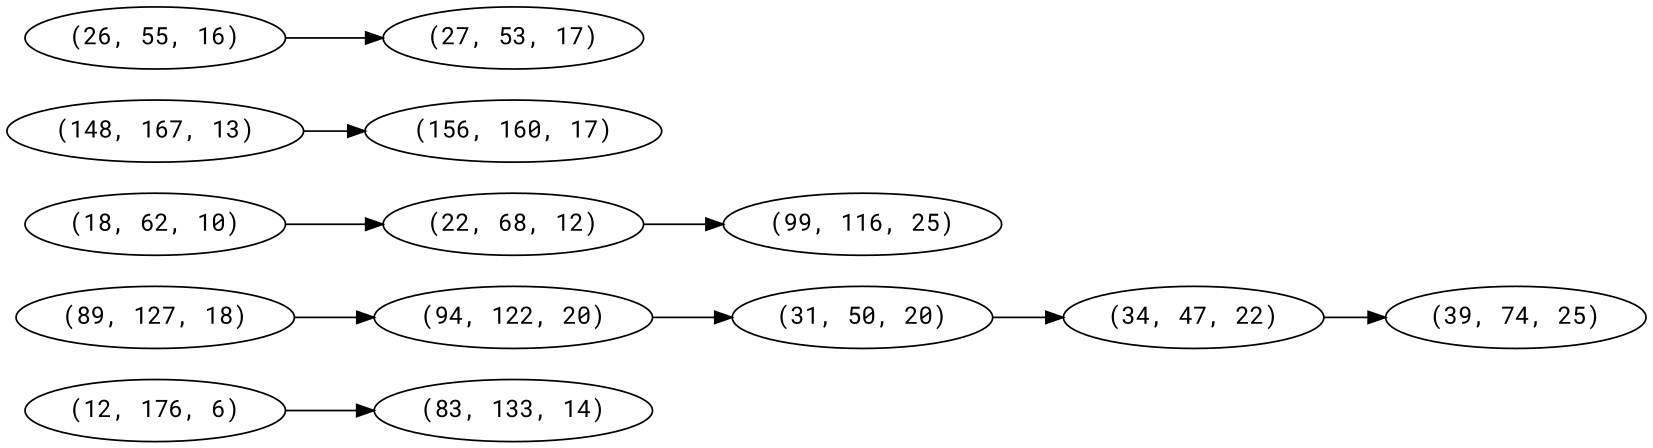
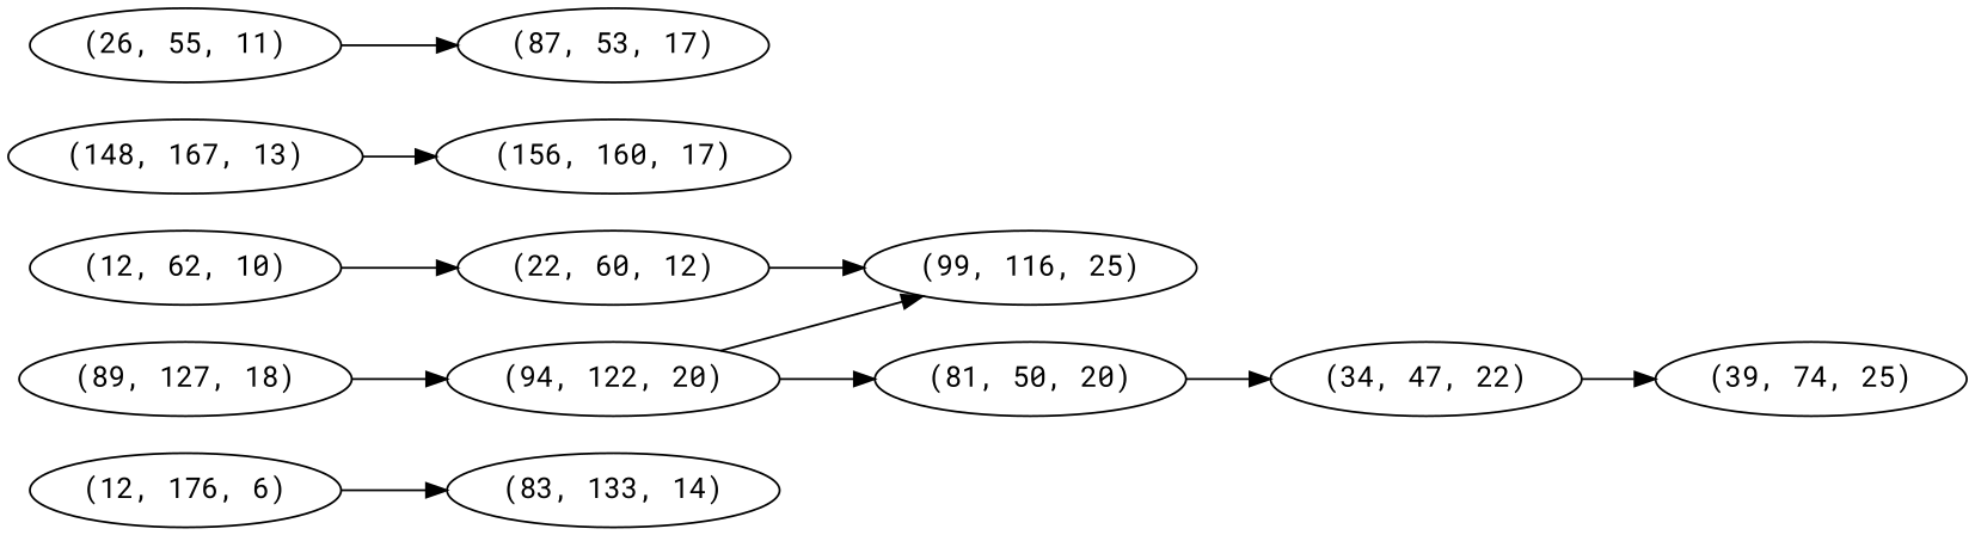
  digraph {
    fontname="Roboto Mono"
    rankdir=LR
    node [fontname="Roboto Mono"]
    edge [fontname="Roboto Mono"]
    "(12, 176, 6)"
    "(83, 133, 14)"
-   "(18, 62, 10)"
-   "(22, 60, 12)" [label="(22, 68, 12)"]
+   "(18, 62, 10)" [label="(12, 62, 10)"]
+   "(22, 60, 12)"
    "(148, 167, 13)"
    "(156, 160, 17)"
    "(99, 116, 25)"
-   "(26, 55, 16)"
-   "(27, 53, 17)"
-   "(31, 50, 20)"
+   "(26, 55, 16)" [label="(26, 55, 11)"]
+   "(27, 53, 17)" [label="(87, 53, 17)"]
+   "(31, 50, 20)" [label="(81, 50, 20)"]
    "(34, 47, 22)"
    n12 [label="(39, 74, 25)"]
    "(89, 127, 18)"
    "(94, 122, 20)"
    "(12, 176, 6)" -> "(83, 133, 14)"
    "(18, 62, 10)" -> "(22, 60, 12)"
    "(22, 60, 12)" -> "(99, 116, 25)"
    "(148, 167, 13)" -> "(156, 160, 17)"
    "(26, 55, 16)" -> "(27, 53, 17)"
    "(31, 50, 20)" -> "(34, 47, 22)"
    "(34, 47, 22)" -> n12
    "(89, 127, 18)" -> "(94, 122, 20)"
+   "(94, 122, 20)" -> "(99, 116, 25)"
    "(94, 122, 20)" -> "(31, 50, 20)"
  }
